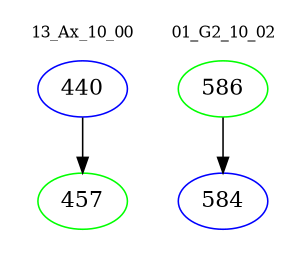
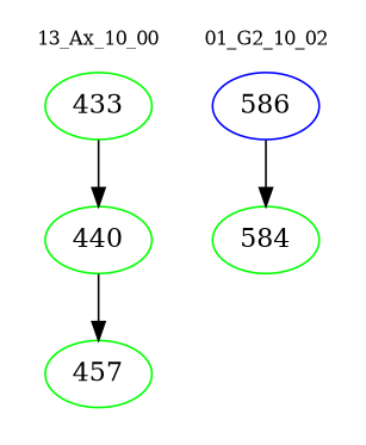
  digraph {
    node [color=green]
    edge [color=black]
-   n2 [color=blue label=440]
+   n1 [label=433]
+   n2 [label=440]
    n3 [label=457]
-   n4 [label=586]
-   n5 [color=blue label=584]
+   n4 [color=blue label=586]
+   n5 [label=584]
    subgraph cluster_1 {
      color=white
      fontsize=10
      label="13_Ax_10_00"
+     n1
      n2
      n3
    }
    subgraph cluster_2 {
      color=white
      fontsize=10
      label="01_G2_10_02"
      n4
      n5
    }
+   n1 -> n2
    n2 -> n3
    n4 -> n5
  }
